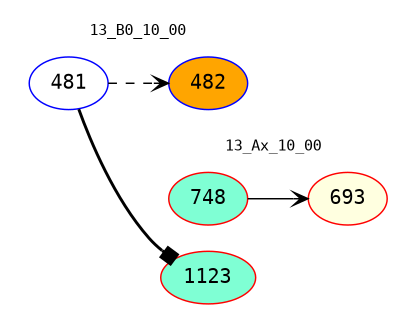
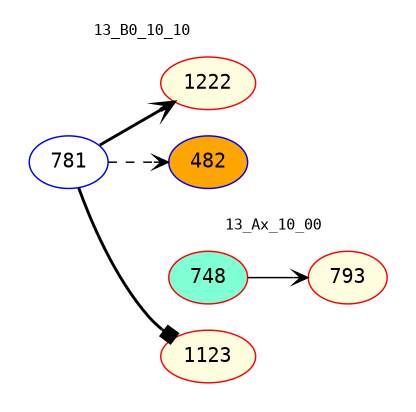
  digraph {
    fontname="DejaVu Sans Mono"
    rankdir=LR
    node [color=red fillcolor=aquamarine fontname="DejaVu Sans Mono" style=filled]
    edge [arrowhead=vee color=black fontname="DejaVu Sans Mono" style=bold]
    n1 [label=748]
-   n2 [label=1123]
-   n3 [fillcolor=lightyellow label=693]
-   n4 [color=blue fillcolor=white label=481]
+   n2 [fillcolor=lightyellow label=1123]
+   n3 [fillcolor=lightyellow label=793]
+   n4 [color=blue fillcolor=white label=781]
    n5 [color=blue fillcolor=orange label=482]
+   n6 [fillcolor=lightyellow label=1222]
    subgraph cluster_1 {
      color=white
      fontsize=10
      label="13_Ax_10_00"
      n1
      n2
      n3
    }
    subgraph cluster_2 {
      color=white
      fontsize=10
-     label="13_B0_10_00"
+     label="13_B0_10_10"
      n4
      n5
+     n6
    }
    n1 -> n3 [style=solid]
    n4 -> n2 [arrowhead=box]
    n4 -> n5 [style=dashed]
+   n4 -> n6
  }
